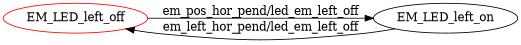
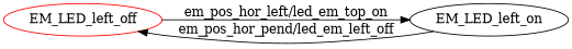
  digraph {
    rankdir=LR
    n1 [color=red label=EM_LED_left_off]
    n2 [label=EM_LED_left_on]
-   n1 -> n2 [label="em_pos_hor_pend/led_em_left_off"]
-   n2 -> n1 [label="em_left_hor_pend/led_em_left_off"]
+   n1 -> n2 [label="em_pos_hor_left/led_em_top_on"]
+   n2 -> n1 [label="em_pos_hor_pend/led_em_left_off"]
  }
